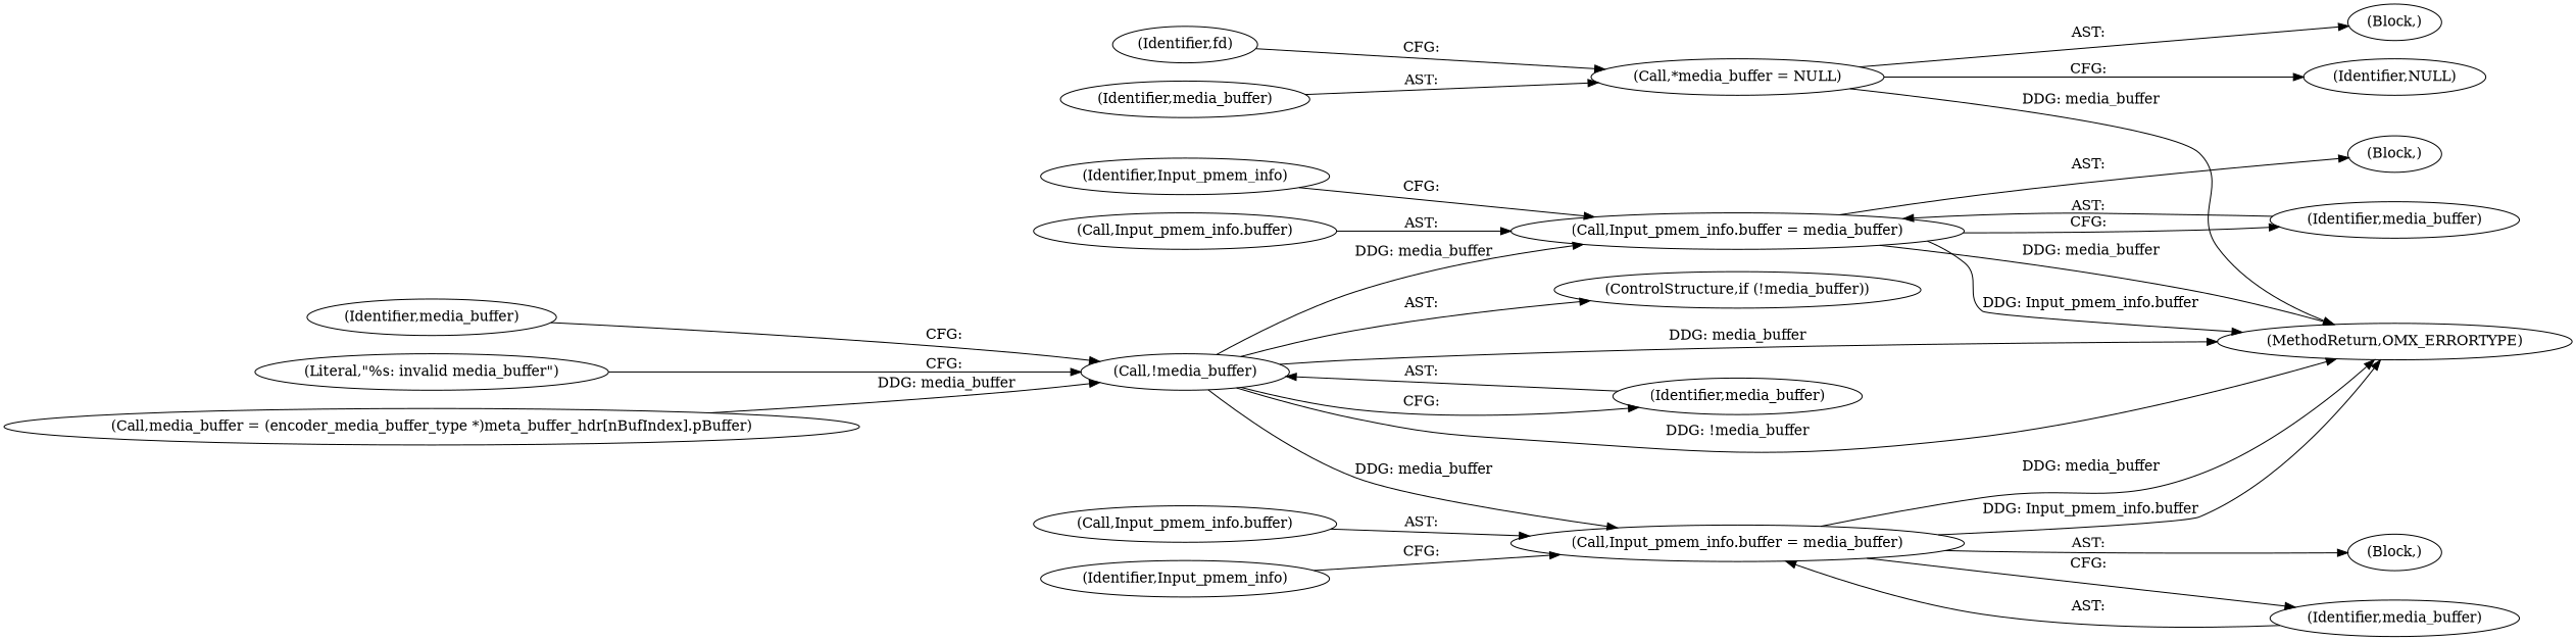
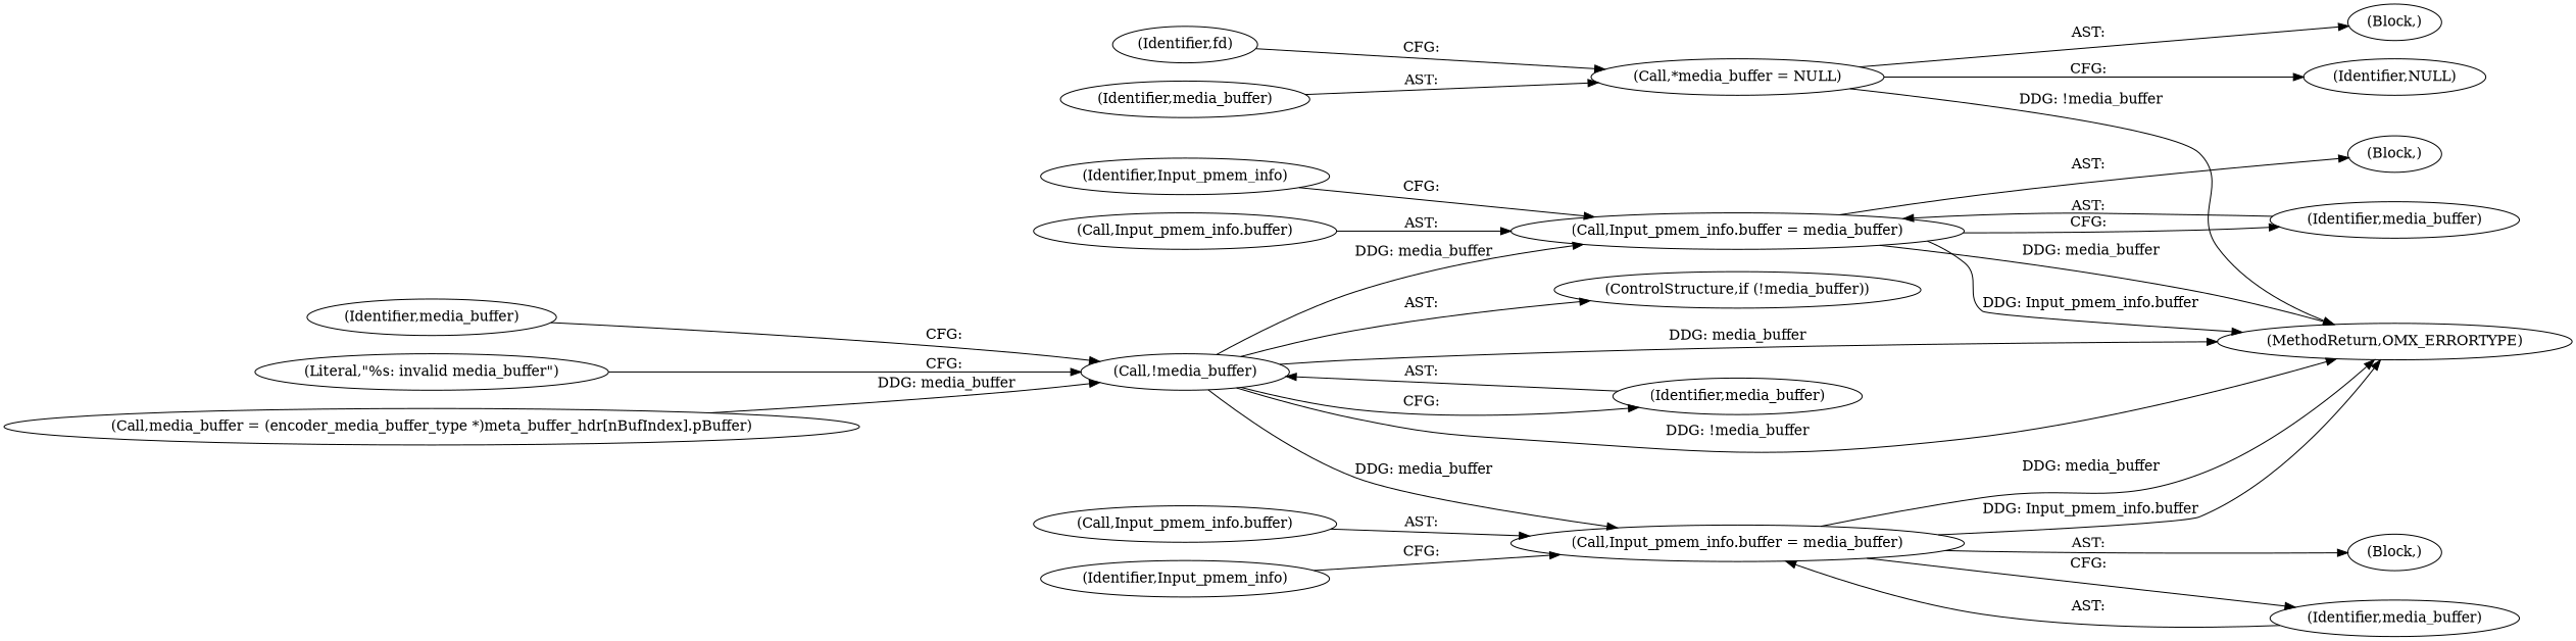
  digraph {
    rankdir=LR
    n1 [label="(Call,*media_buffer = NULL)"]
    n2 [label="(Block,)"]
    n3 [label="(Identifier,NULL)"]
    n4 [label="(MethodReturn,OMX_ERRORTYPE)"]
    n5 [label="(Call,!media_buffer)"]
    n6 [label="(Call,Input_pmem_info.buffer = media_buffer)"]
    n7 [label="(Call,Input_pmem_info.buffer = media_buffer)"]
    n8 [label="(Identifier,media_buffer)"]
    n9 [label="(ControlStructure,if (!media_buffer))"]
    n10 [label="(Block,)"]
    n11 [label="(Identifier,media_buffer)"]
    n12 [label="(Identifier,media_buffer)"]
    n13 [label="(Block,)"]
    n14 [label="(Identifier,Input_pmem_info)"]
    n15 [label="(Call,Input_pmem_info.buffer)"]
    n16 [label="(Identifier,Input_pmem_info)"]
    n17 [label="(Call,Input_pmem_info.buffer)"]
    n18 [label="(Identifier,media_buffer)"]
    n19 [label="(Identifier,media_buffer)"]
    n20 [label="(Literal,\"%s: invalid media_buffer\")"]
    n21 [label="(Identifier,fd)"]
    n22 [label="(Call,media_buffer = (encoder_media_buffer_type *)meta_buffer_hdr[nBufIndex].pBuffer)"]
    n1 -> n2 [label="AST: "]
    n1 -> n3 [label="CFG: "]
-   n1 -> n4 [label="DDG: media_buffer"]
+   n1 -> n4 [label="DDG: !media_buffer"]
    n5 -> n4 [label="DDG: media_buffer"]
    n5 -> n4 [label="DDG: !media_buffer"]
    n5 -> n6 [label="DDG: media_buffer"]
    n5 -> n7 [label="DDG: media_buffer"]
    n5 -> n8 [label="CFG: "]
    n5 -> n9 [label="AST: "]
    n6 -> n4 [label="DDG: media_buffer"]
    n6 -> n4 [label="DDG: Input_pmem_info.buffer"]
    n6 -> n10 [label="AST: "]
    n6 -> n11 [label="CFG: "]
    n7 -> n4 [label="DDG: media_buffer"]
    n7 -> n4 [label="DDG: Input_pmem_info.buffer"]
    n7 -> n12 [label="CFG: "]
    n7 -> n13 [label="AST: "]
    n8 -> n5 [label="AST: "]
    n11 -> n6 [label="AST: "]
    n12 -> n7 [label="AST: "]
    n14 -> n7 [label="CFG: "]
    n15 -> n7 [label="AST: "]
    n16 -> n6 [label="CFG: "]
    n17 -> n6 [label="AST: "]
    n18 -> n1 [label="AST: "]
    n19 -> n5 [label="CFG: "]
    n20 -> n5 [label="CFG: "]
    n21 -> n1 [label="CFG: "]
    n22 -> n5 [label="DDG: media_buffer"]
  }
